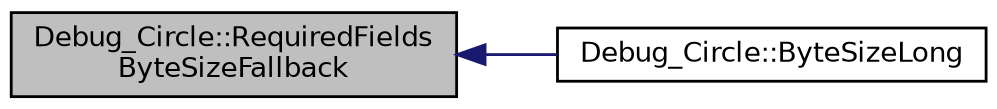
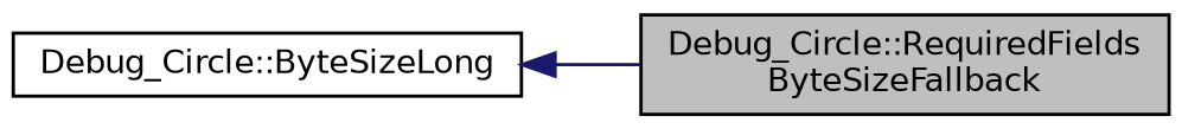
  digraph {
    rankdir=LR
    node [color=black fontname=Helvetica fontsize=10 shape=record style=filled]
    n1 [fillcolor=grey75 fontcolor=black height=0.2 label="Debug_Circle::RequiredFields\lByteSizeFallback" width=0.4]
    n2 [fillcolor=white height=0.2 label="Debug_Circle::ByteSizeLong" width=0.4]
-   n1 -> n2 [color=midnightblue dir=back fontname=Helvetica fontsize=10 labelfontname=Helvetica labelfontsize=10 style=solid]
+   n2 -> n1 [color=midnightblue dir=back fontname=Helvetica fontsize=10 labelfontname=Helvetica labelfontsize=10 style=solid]
  }
